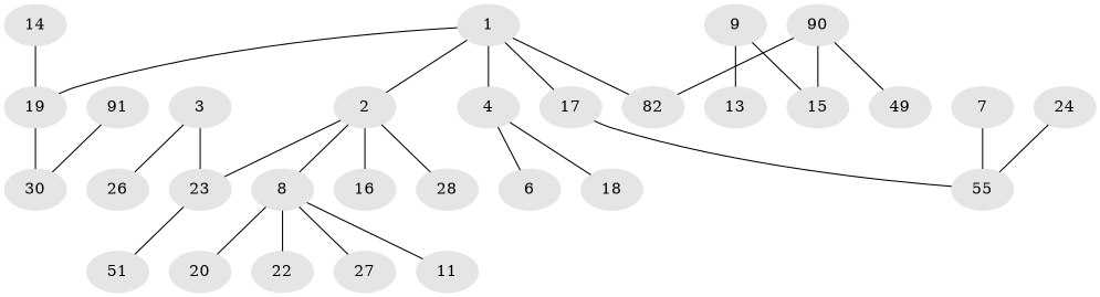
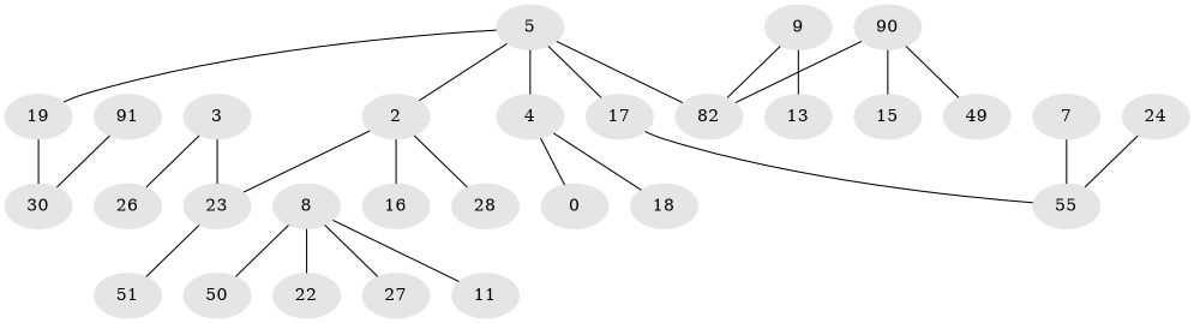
  graph {
    node [color=gray90 style=filled]
    edge [weight=1.0]
-   1
+   1 [label=5]
    2
    4
    n4 [label=82]
    17
    19
    8
    16
    23
    28
-   6
+   6 [label=0]
    18
-   14
    n14 [label=55]
    11
-   20
+   20 [label=50]
    22
    27
    n19 [label=51]
    3
    26
    7
    9
    13
    n25 [label=90]
    15
    n27 [label=49]
    30
    n29 [label=91]
    24
    1 -- 2
    1 -- 4
    1 -- n4
    1 -- 17
    1 -- 19
-   2 -- 8
    2 -- 16
    2 -- 23
    2 -- 28
    4 -- 6
    4 -- 18
    17 -- n14
    19 -- 30
    8 -- 11
    8 -- 20
    8 -- 22
    8 -- 27
    23 -- n19
-   14 -- 19
    3 -- 23
    3 -- 26
    7 -- n14
-   9 -- 15
+   9 -- n4
    9 -- 13
    n25 -- n4
    n25 -- 15
    n25 -- n27
    n29 -- 30
    24 -- n14
  }
